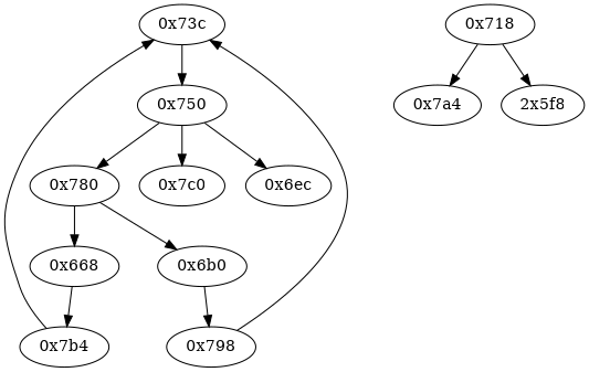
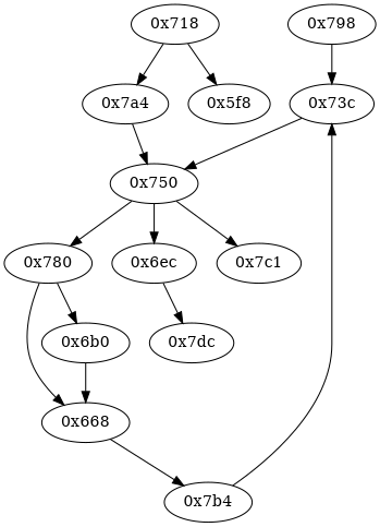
  strict digraph {
    node [opcode="[u'ldr', u'mov', u'b']"]
    "0x73c" [opcode="[u'ldr', u'mov', u'add', u'mov', u'b']"]
    "0x798"
    "0x750" [opcode="[u'str', u'str', u'ldr', u'ldrb', u'str', u'ldr', u'ldr', u'ldr', u'ldr', u'cmp', u'mov', u'b']"]
    "0x780" [opcode="[u'ldrb', u'ldr', u'ldr', u'cmp', u'mov', u'b']"]
    "0x6ec" [opcode="[u'ldr', u'mov', u'bl', u'ldr', u'b']"]
-   "0x7c0" [opcode="[u'ldr', u'cmp', u'mov', u'mov', u'strb', u'ldr', u'b']"]
+   "0x7c0" [opcode="[u'ldr', u'cmp', u'mov', u'mov', u'strb', u'ldr', u'b']" label="0x7c1"]
    "0x7b4"
    "0x668" [opcode="[u'ldr', u'ldr', u'mul', u'str', u'ldr', u'b']"]
    "0x6b0" [opcode="[u'ldr', u'ldr', u'add', u'str', u'ldr', u'b']"]
+   "0x7dc" [opcode="[u'mov', u'sub', u'pop']"]
    "0x7a4" [opcode="[u'mov', u'mov', u'mov', u'b']"]
    "0x718" [opcode="[u'ldr', u'b']"]
-   "0x5f8" [opcode="[u'push', u'add', u'sub', u'mov', u'ldr', u'ldr', u'ldr', u'ldr', u'add', u'b']" label="2x5f8"]
+   "0x5f8" [opcode="[u'push', u'add', u'sub', u'mov', u'ldr', u'ldr', u'ldr', u'ldr', u'add', u'b']"]
    "0x73c" -> "0x750"
    "0x798" -> "0x73c"
    "0x750" -> "0x780"
    "0x750" -> "0x6ec"
    "0x750" -> "0x7c0"
    "0x780" -> "0x668"
    "0x780" -> "0x6b0"
+   "0x6ec" -> "0x7dc"
    "0x7b4" -> "0x73c"
    "0x668" -> "0x7b4"
-   "0x6b0" -> "0x798"
+   "0x6b0" -> "0x668"
+   "0x7a4" -> "0x750"
    "0x718" -> "0x7a4"
    "0x718" -> "0x5f8"
  }
